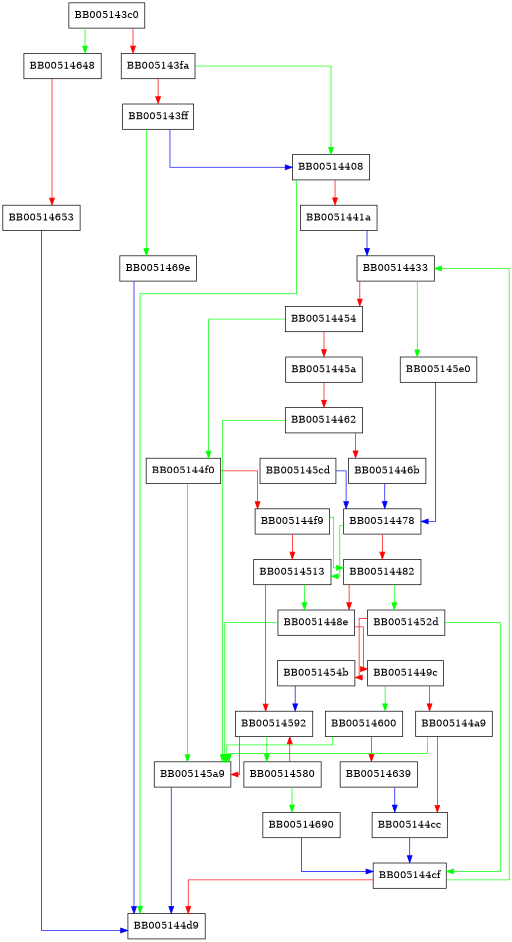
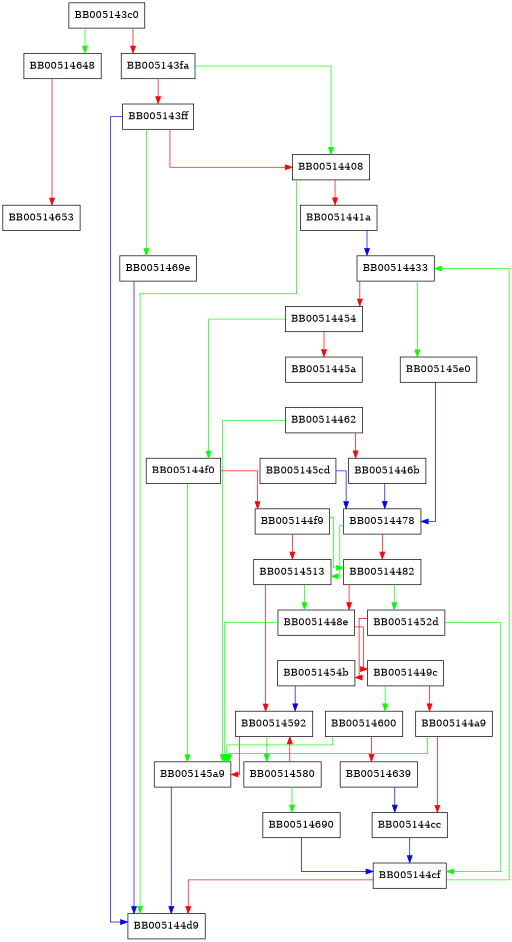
  digraph {
    splines=ortho
    node [shape=box]
    edge [color=red]
    BB005143c0
    BB00514648
    BB005143fa
    BB00514653
    BB00514408
    BB005143ff
    BB005144d9
    BB0051441a
    BB0051469e
    BB00514433
    BB005145e0
    BB00514454
    BB00514478
    BB005144f0
    BB0051445a
    BB00514513
    BB00514482
    BB005145a9
    BB005144f9
    BB00514462
    BB0051446b
    BB005145cd
    BB0051448e
    BB00514592
    BB0051452d
    BB005144cf
    BB0051454b
    BB0051449c
    BB00514600
    BB005144a9
    BB00514639
    BB005144cc
    BB00514580
    BB00514690
    BB005143c0 -> BB00514648 [color=green]
    BB005143c0 -> BB005143fa
    BB00514648 -> BB00514653
    BB005143fa -> BB00514408 [color=green]
    BB005143fa -> BB005143ff
-   BB00514653 -> BB005144d9 [color=blue]
+   BB005143ff -> BB005144d9 [color=blue]
    BB00514408 -> BB005144d9 [color=green]
    BB00514408 -> BB0051441a
-   BB005143ff -> BB00514408 [color=blue]
+   BB005143ff -> BB00514408
    BB005143ff -> BB0051469e [color=green]
    BB0051441a -> BB00514433 [color=blue]
    BB0051469e -> BB005144d9 [color=blue]
    BB00514433 -> BB005145e0 [color=green]
    BB00514433 -> BB00514454
    BB005145e0 -> BB00514478 [color=blue]
    BB00514454 -> BB005144f0 [color=green]
    BB00514454 -> BB0051445a
    BB00514478 -> BB00514513 [color=green]
    BB00514478 -> BB00514482
    BB005144f0 -> BB005145a9 [color=green]
    BB005144f0 -> BB005144f9
-   BB0051445a -> BB00514462
    BB00514513 -> BB0051448e [color=green]
    BB00514513 -> BB00514592
    BB00514482 -> BB0051448e
    BB00514482 -> BB0051452d [color=green]
    BB005145a9 -> BB005144d9 [color=blue]
    BB005144f9 -> BB00514513
    BB005144f9 -> BB00514482 [color=green]
    BB00514462 -> BB005145a9 [color=green]
    BB00514462 -> BB0051446b
    BB0051446b -> BB00514478 [color=blue]
    BB005145cd -> BB00514478 [color=blue]
    BB0051448e -> BB005145a9 [color=green]
    BB0051448e -> BB0051449c
    BB00514592 -> BB005145a9
    BB00514592 -> BB00514580 [color=green]
    BB0051452d -> BB005144cf [color=green]
    BB0051452d -> BB0051454b
    BB005144cf -> BB005144d9
    BB005144cf -> BB00514433 [color=green]
    BB0051454b -> BB00514592 [color=blue]
    BB0051449c -> BB00514600 [color=green]
    BB0051449c -> BB005144a9
    BB00514600 -> BB005145a9 [color=green]
    BB00514600 -> BB00514639
    BB005144a9 -> BB005145a9 [color=green]
    BB005144a9 -> BB005144cc
    BB00514639 -> BB005144cc [color=blue]
    BB005144cc -> BB005144cf [color=blue]
    BB00514580 -> BB00514592
    BB00514580 -> BB00514690 [color=green]
    BB00514690 -> BB005144cf [color=blue]
  }
